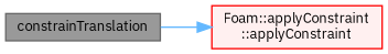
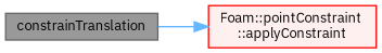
  digraph {
    rankdir=LR
    fontname="IBM Plex Sans"
    node [fontname="IBM Plex Sans" fontsize=10 shape=box style=filled]
    n1 [color=gray40 fillcolor=grey60 fontcolor=black height=0.2 label=constrainTranslation width=0.4]
-   n2 [color=red fillcolor="#FFF0F0" height=0.2 label="Foam::applyConstraint\l::applyConstraint" width=0.4]
+   n2 [color=red fillcolor="#FFF0F0" height=0.2 label="Foam::pointConstraint\l::applyConstraint" width=0.4]
    n1 -> n2 [color=steelblue1 fontname="IBM Plex Sans" fontsize=10 labelfontname=Helvetica labelfontsize=10 style=solid]
  }
